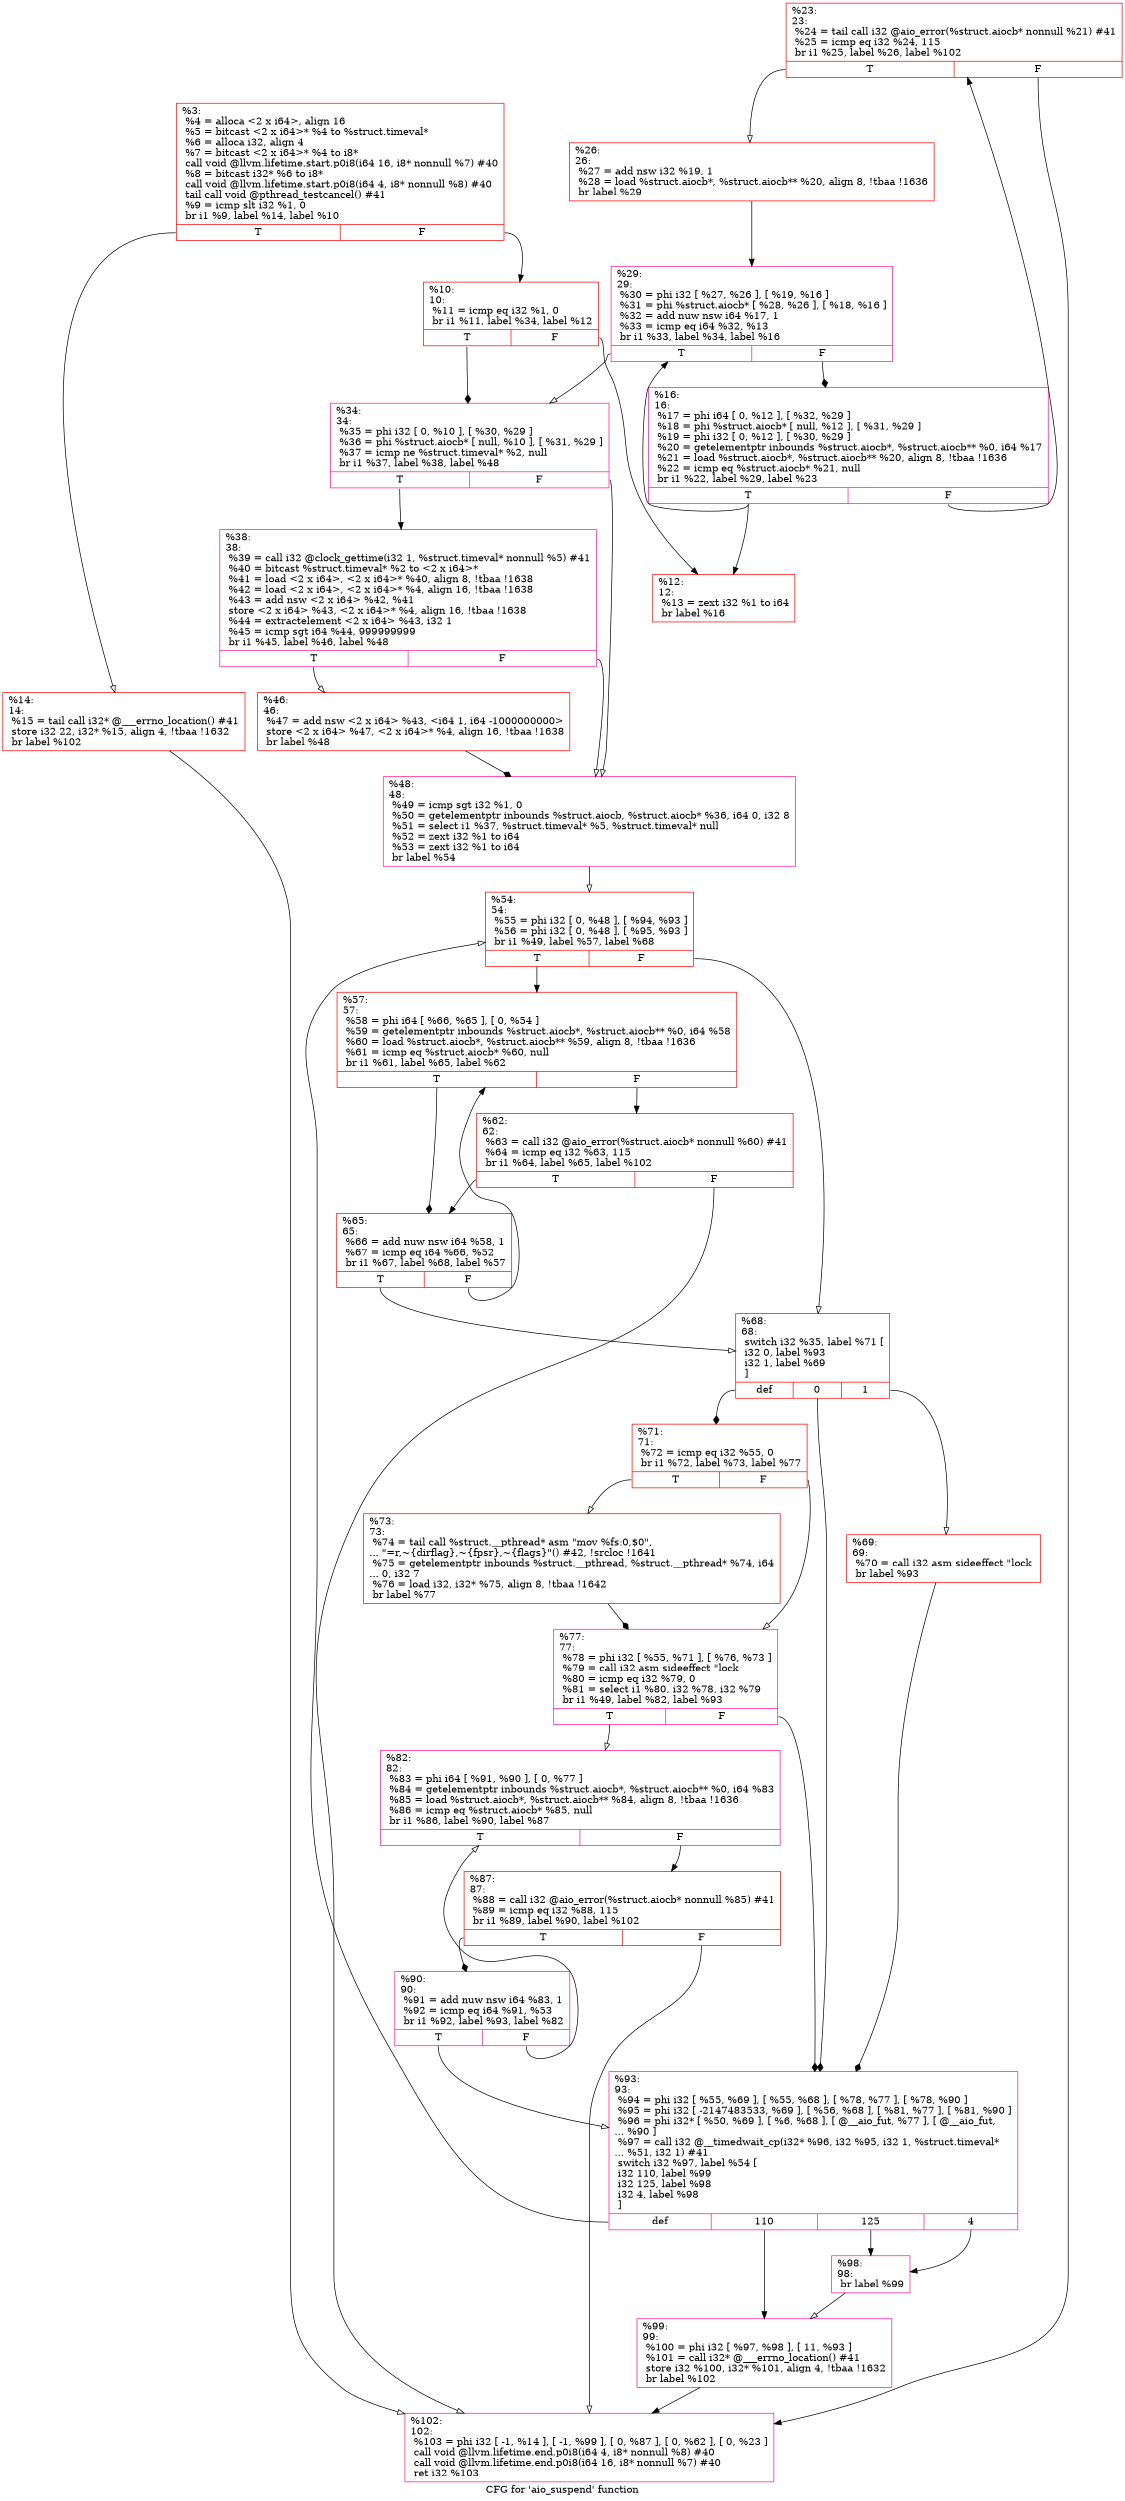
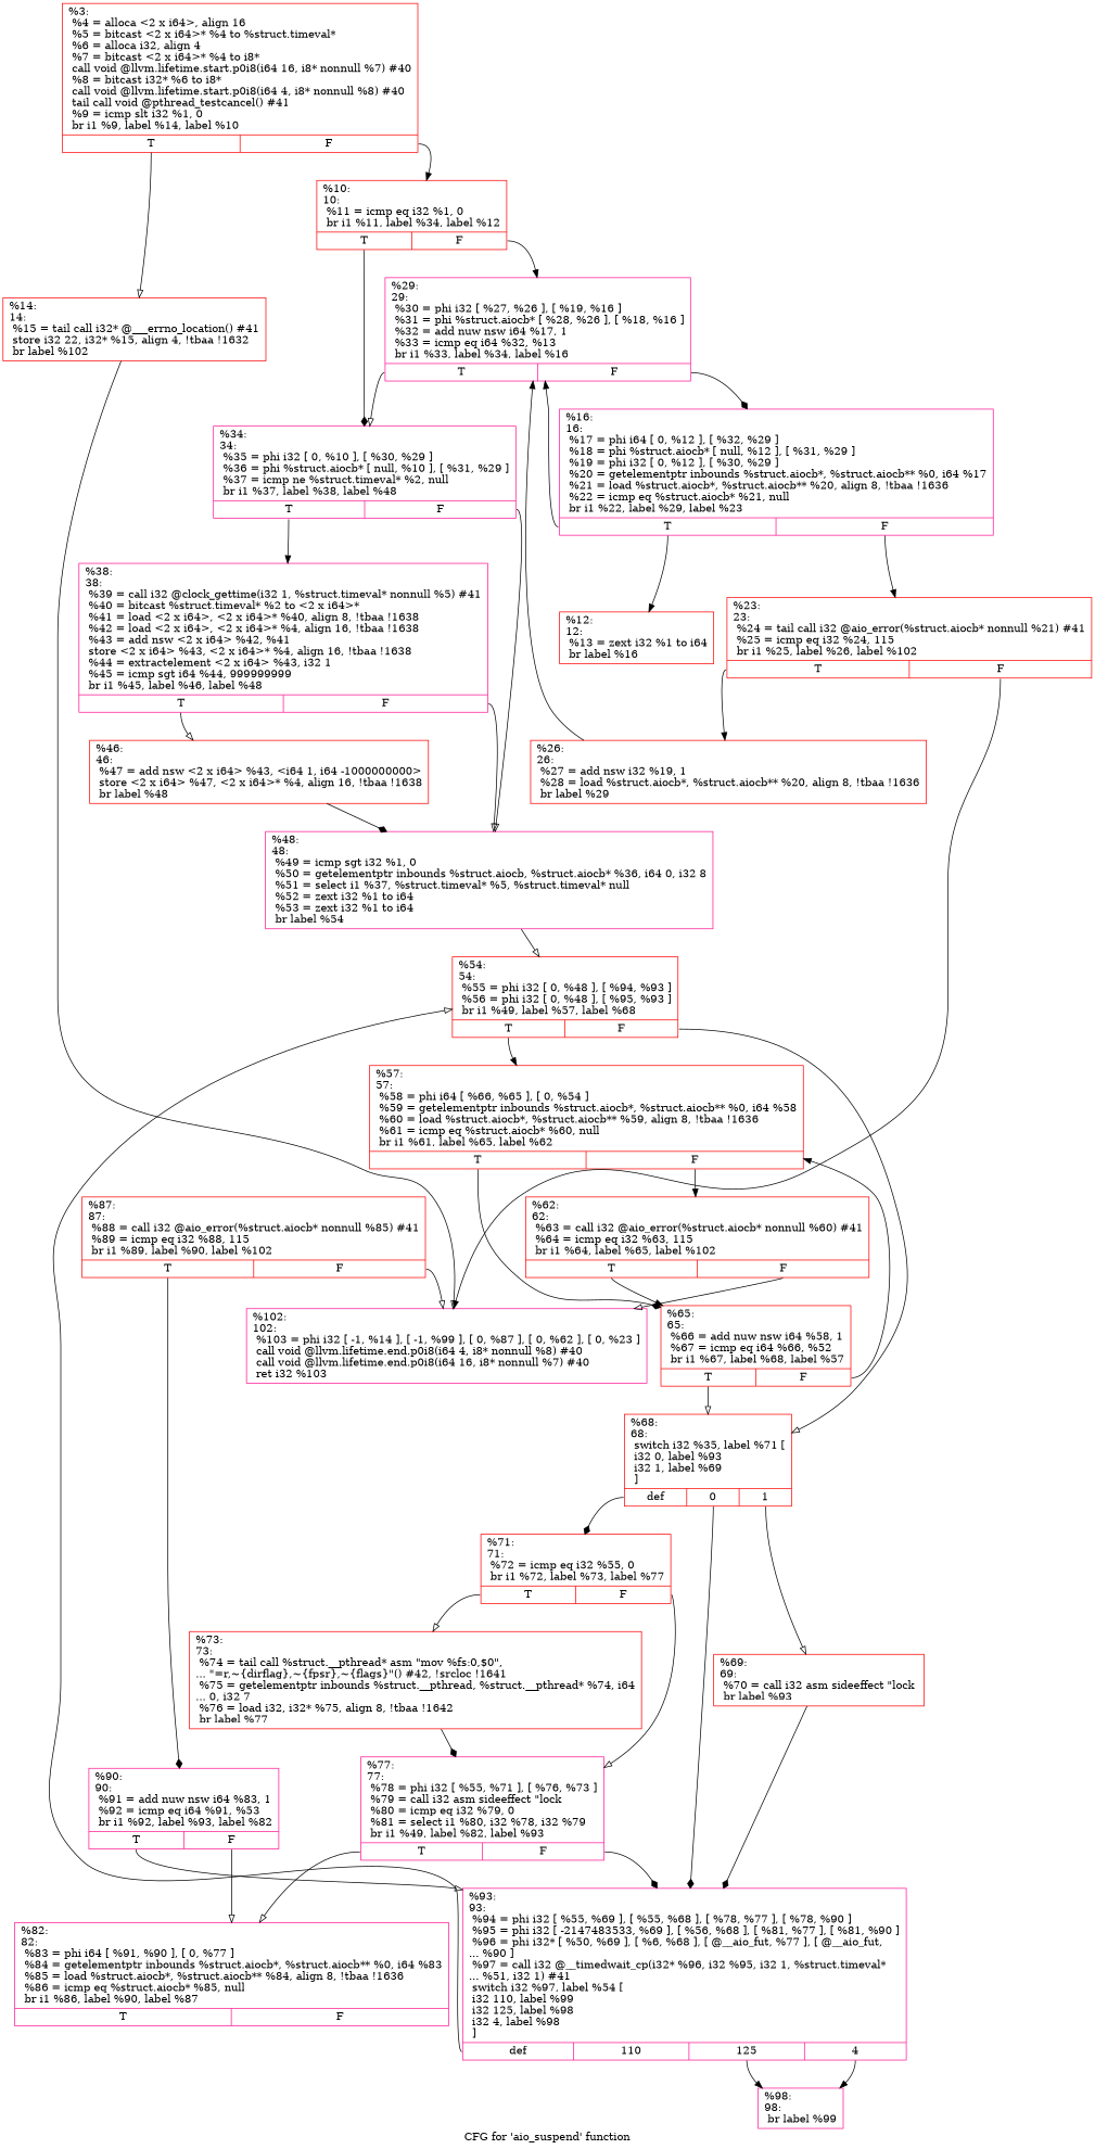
  digraph {
    label="CFG for 'aio_suspend' function"
    node [color=red shape=record]
    edge [arrowhead=onormal tailport=s0]
    n1 [label="{%3:\l  %4 = alloca \<2 x i64\>, align 16\l  %5 = bitcast \<2 x i64\>* %4 to %struct.timeval*\l  %6 = alloca i32, align 4\l  %7 = bitcast \<2 x i64\>* %4 to i8*\l  call void @llvm.lifetime.start.p0i8(i64 16, i8* nonnull %7) #40\l  %8 = bitcast i32* %6 to i8*\l  call void @llvm.lifetime.start.p0i8(i64 4, i8* nonnull %8) #40\l  tail call void @pthread_testcancel() #41\l  %9 = icmp slt i32 %1, 0\l  br i1 %9, label %14, label %10\l|{<s0>T|<s1>F}}"]
    n2 [label="{%14:\l14:                                               \l  %15 = tail call i32* @___errno_location() #41\l  store i32 22, i32* %15, align 4, !tbaa !1632\l  br label %102\l}"]
    n3 [label="{%10:\l10:                                               \l  %11 = icmp eq i32 %1, 0\l  br i1 %11, label %34, label %12\l|{<s0>T|<s1>F}}"]
    n4 [color=deeppink label="{%102:\l102:                                              \l  %103 = phi i32 [ -1, %14 ], [ -1, %99 ], [ 0, %87 ], [ 0, %62 ], [ 0, %23 ]\l  call void @llvm.lifetime.end.p0i8(i64 4, i8* nonnull %8) #40\l  call void @llvm.lifetime.end.p0i8(i64 16, i8* nonnull %7) #40\l  ret i32 %103\l}"]
    n5 [color=deeppink label="{%34:\l34:                                               \l  %35 = phi i32 [ 0, %10 ], [ %30, %29 ]\l  %36 = phi %struct.aiocb* [ null, %10 ], [ %31, %29 ]\l  %37 = icmp ne %struct.timeval* %2, null\l  br i1 %37, label %38, label %48\l|{<s0>T|<s1>F}}"]
    n6 [label="{%12:\l12:                                               \l  %13 = zext i32 %1 to i64\l  br label %16\l}"]
    n7 [color=deeppink label="{%38:\l38:                                               \l  %39 = call i32 @clock_gettime(i32 1, %struct.timeval* nonnull %5) #41\l  %40 = bitcast %struct.timeval* %2 to \<2 x i64\>*\l  %41 = load \<2 x i64\>, \<2 x i64\>* %40, align 8, !tbaa !1638\l  %42 = load \<2 x i64\>, \<2 x i64\>* %4, align 16, !tbaa !1638\l  %43 = add nsw \<2 x i64\> %42, %41\l  store \<2 x i64\> %43, \<2 x i64\>* %4, align 16, !tbaa !1638\l  %44 = extractelement \<2 x i64\> %43, i32 1\l  %45 = icmp sgt i64 %44, 999999999\l  br i1 %45, label %46, label %48\l|{<s0>T|<s1>F}}"]
    n8 [color=deeppink label="{%48:\l48:                                               \l  %49 = icmp sgt i32 %1, 0\l  %50 = getelementptr inbounds %struct.aiocb, %struct.aiocb* %36, i64 0, i32 8\l  %51 = select i1 %37, %struct.timeval* %5, %struct.timeval* null\l  %52 = zext i32 %1 to i64\l  %53 = zext i32 %1 to i64\l  br label %54\l}"]
    n9 [label="{%46:\l46:                                               \l  %47 = add nsw \<2 x i64\> %43, \<i64 1, i64 -1000000000\>\l  store \<2 x i64\> %47, \<2 x i64\>* %4, align 16, !tbaa !1638\l  br label %48\l}"]
    n10 [label="{%54:\l54:                                               \l  %55 = phi i32 [ 0, %48 ], [ %94, %93 ]\l  %56 = phi i32 [ 0, %48 ], [ %95, %93 ]\l  br i1 %49, label %57, label %68\l|{<s0>T|<s1>F}}"]
    n11 [color=deeppink label="{%16:\l16:                                               \l  %17 = phi i64 [ 0, %12 ], [ %32, %29 ]\l  %18 = phi %struct.aiocb* [ null, %12 ], [ %31, %29 ]\l  %19 = phi i32 [ 0, %12 ], [ %30, %29 ]\l  %20 = getelementptr inbounds %struct.aiocb*, %struct.aiocb** %0, i64 %17\l  %21 = load %struct.aiocb*, %struct.aiocb** %20, align 8, !tbaa !1636\l  %22 = icmp eq %struct.aiocb* %21, null\l  br i1 %22, label %29, label %23\l|{<s0>T|<s1>F}}"]
    n12 [color=deeppink label="{%29:\l29:                                               \l  %30 = phi i32 [ %27, %26 ], [ %19, %16 ]\l  %31 = phi %struct.aiocb* [ %28, %26 ], [ %18, %16 ]\l  %32 = add nuw nsw i64 %17, 1\l  %33 = icmp eq i64 %32, %13\l  br i1 %33, label %34, label %16\l|{<s0>T|<s1>F}}"]
    n13 [label="{%23:\l23:                                               \l  %24 = tail call i32 @aio_error(%struct.aiocb* nonnull %21) #41\l  %25 = icmp eq i32 %24, 115\l  br i1 %25, label %26, label %102\l|{<s0>T|<s1>F}}"]
    n14 [label="{%26:\l26:                                               \l  %27 = add nsw i32 %19, 1\l  %28 = load %struct.aiocb*, %struct.aiocb** %20, align 8, !tbaa !1636\l  br label %29\l}"]
    n15 [label="{%57:\l57:                                               \l  %58 = phi i64 [ %66, %65 ], [ 0, %54 ]\l  %59 = getelementptr inbounds %struct.aiocb*, %struct.aiocb** %0, i64 %58\l  %60 = load %struct.aiocb*, %struct.aiocb** %59, align 8, !tbaa !1636\l  %61 = icmp eq %struct.aiocb* %60, null\l  br i1 %61, label %65, label %62\l|{<s0>T|<s1>F}}"]
    n16 [label="{%68:\l68:                                               \l  switch i32 %35, label %71 [\l    i32 0, label %93\l    i32 1, label %69\l  ]\l|{<s0>def|<s1>0|<s2>1}}"]
    n17 [label="{%65:\l65:                                               \l  %66 = add nuw nsw i64 %58, 1\l  %67 = icmp eq i64 %66, %52\l  br i1 %67, label %68, label %57\l|{<s0>T|<s1>F}}"]
    n18 [label="{%62:\l62:                                               \l  %63 = call i32 @aio_error(%struct.aiocb* nonnull %60) #41\l  %64 = icmp eq i32 %63, 115\l  br i1 %64, label %65, label %102\l|{<s0>T|<s1>F}}"]
    n19 [label="{%71:\l71:                                               \l  %72 = icmp eq i32 %55, 0\l  br i1 %72, label %73, label %77\l|{<s0>T|<s1>F}}"]
    n20 [color=deeppink label="{%93:\l93:                                               \l  %94 = phi i32 [ %55, %69 ], [ %55, %68 ], [ %78, %77 ], [ %78, %90 ]\l  %95 = phi i32 [ -2147483533, %69 ], [ %56, %68 ], [ %81, %77 ], [ %81, %90 ]\l  %96 = phi i32* [ %50, %69 ], [ %6, %68 ], [ @__aio_fut, %77 ], [ @__aio_fut,\l... %90 ]\l  %97 = call i32 @__timedwait_cp(i32* %96, i32 %95, i32 1, %struct.timeval*\l... %51, i32 1) #41\l  switch i32 %97, label %54 [\l    i32 110, label %99\l    i32 125, label %98\l    i32 4, label %98\l  ]\l|{<s0>def|<s1>110|<s2>125|<s3>4}}"]
    n21 [label="{%69:\l69:                                               \l  %70 = call i32 asm sideeffect \"lock \l  br label %93\l}"]
    n22 [label="{%73:\l73:                                               \l  %74 = tail call %struct.__pthread* asm \"mov %fs:0,$0\",\l... \"=r,~\{dirflag\},~\{fpsr\},~\{flags\}\"() #42, !srcloc !1641\l  %75 = getelementptr inbounds %struct.__pthread, %struct.__pthread* %74, i64\l... 0, i32 7\l  %76 = load i32, i32* %75, align 8, !tbaa !1642\l  br label %77\l}"]
    n23 [color=deeppink label="{%77:\l77:                                               \l  %78 = phi i32 [ %55, %71 ], [ %76, %73 ]\l  %79 = call i32 asm sideeffect \"lock \l  %80 = icmp eq i32 %79, 0\l  %81 = select i1 %80, i32 %78, i32 %79\l  br i1 %49, label %82, label %93\l|{<s0>T|<s1>F}}"]
-   n24 [color=deeppink label="{%99:\l99:                                               \l  %100 = phi i32 [ %97, %98 ], [ 11, %93 ]\l  %101 = call i32* @___errno_location() #41\l  store i32 %100, i32* %101, align 4, !tbaa !1632\l  br label %102\l}"]
    n25 [color=deeppink label="{%98:\l98:                                               \l  br label %99\l}"]
    n26 [color=deeppink label="{%82:\l82:                                               \l  %83 = phi i64 [ %91, %90 ], [ 0, %77 ]\l  %84 = getelementptr inbounds %struct.aiocb*, %struct.aiocb** %0, i64 %83\l  %85 = load %struct.aiocb*, %struct.aiocb** %84, align 8, !tbaa !1636\l  %86 = icmp eq %struct.aiocb* %85, null\l  br i1 %86, label %90, label %87\l|{<s0>T|<s1>F}}"]
    n27 [label="{%87:\l87:                                               \l  %88 = call i32 @aio_error(%struct.aiocb* nonnull %85) #41\l  %89 = icmp eq i32 %88, 115\l  br i1 %89, label %90, label %102\l|{<s0>T|<s1>F}}"]
    n28 [color=deeppink label="{%90:\l90:                                               \l  %91 = add nuw nsw i64 %83, 1\l  %92 = icmp eq i64 %91, %53\l  br i1 %92, label %93, label %82\l|{<s0>T|<s1>F}}"]
    n1 -> n2
    n1 -> n3 [arrowhead=normal tailport=s1]
    n2 -> n4
    n3 -> n5 [arrowhead=diamond]
-   n3 -> n6 [arrowhead=normal tailport=s1]
+   n3 -> n12 [arrowhead=normal tailport=s1]
    n5 -> n7 [arrowhead=normal]
    n5 -> n8 [tailport=s1]
    n7 -> n8 [tailport=s1]
    n7 -> n9
    n8 -> n10
    n9 -> n8 [arrowhead=diamond]
    n10 -> n15 [arrowhead=normal]
    n10 -> n16 [tailport=s1]
    n11 -> n6 [arrowhead=normal]
    n11 -> n12 [arrowhead=normal]
    n11 -> n13 [arrowhead=normal tailport=s1]
    n12 -> n5
    n12 -> n11 [arrowhead=diamond tailport=s1]
    n13 -> n4 [arrowhead=normal tailport=s1]
-   n13 -> n14
+   n13 -> n14 [arrowhead=normal]
    n14 -> n12 [arrowhead=normal]
    n15 -> n17 [arrowhead=diamond]
    n15 -> n18 [arrowhead=normal tailport=s1]
    n16 -> n19 [arrowhead=diamond]
    n16 -> n20 [arrowhead=diamond tailport=s1]
    n16 -> n21 [tailport=s2]
    n17 -> n15 [arrowhead=normal tailport=s1]
    n17 -> n16
    n18 -> n4 [tailport=s1]
    n18 -> n17 [arrowhead=normal]
    n19 -> n22
    n19 -> n23 [tailport=s1]
    n20 -> n10
-   n20 -> n24 [arrowhead=normal tailport=s1]
    n20 -> n25 [arrowhead=normal tailport=s2]
    n20 -> n25 [arrowhead=normal tailport=s3]
    n21 -> n20 [arrowhead=diamond]
    n22 -> n23 [arrowhead=diamond]
    n23 -> n20 [arrowhead=diamond tailport=s1]
    n23 -> n26
-   n24 -> n4 [arrowhead=normal]
-   n25 -> n24
-   n26 -> n27 [arrowhead=normal tailport=s1]
    n27 -> n4 [tailport=s1]
    n27 -> n28 [arrowhead=diamond]
    n28 -> n20
    n28 -> n26 [tailport=s1]
  }
